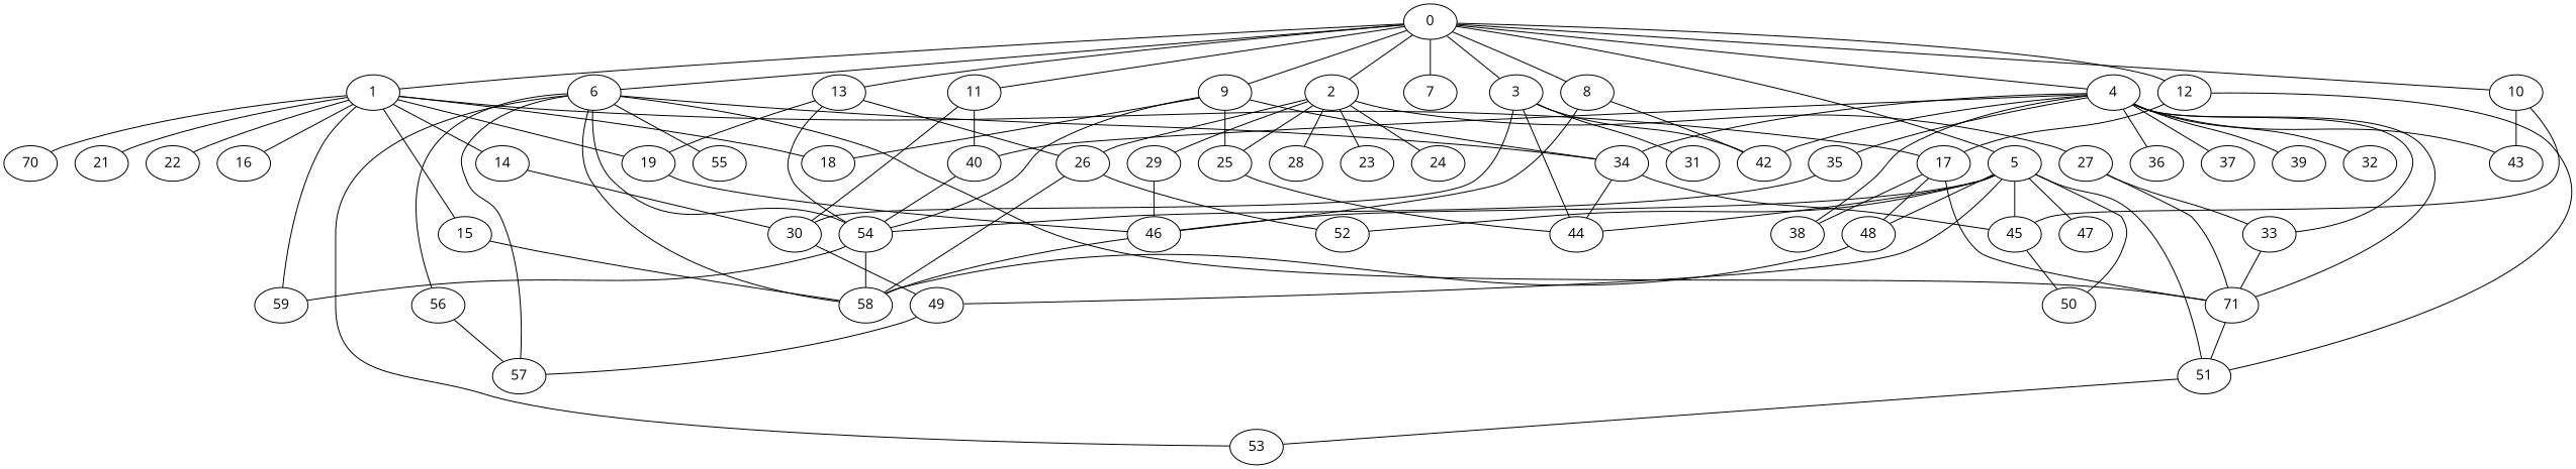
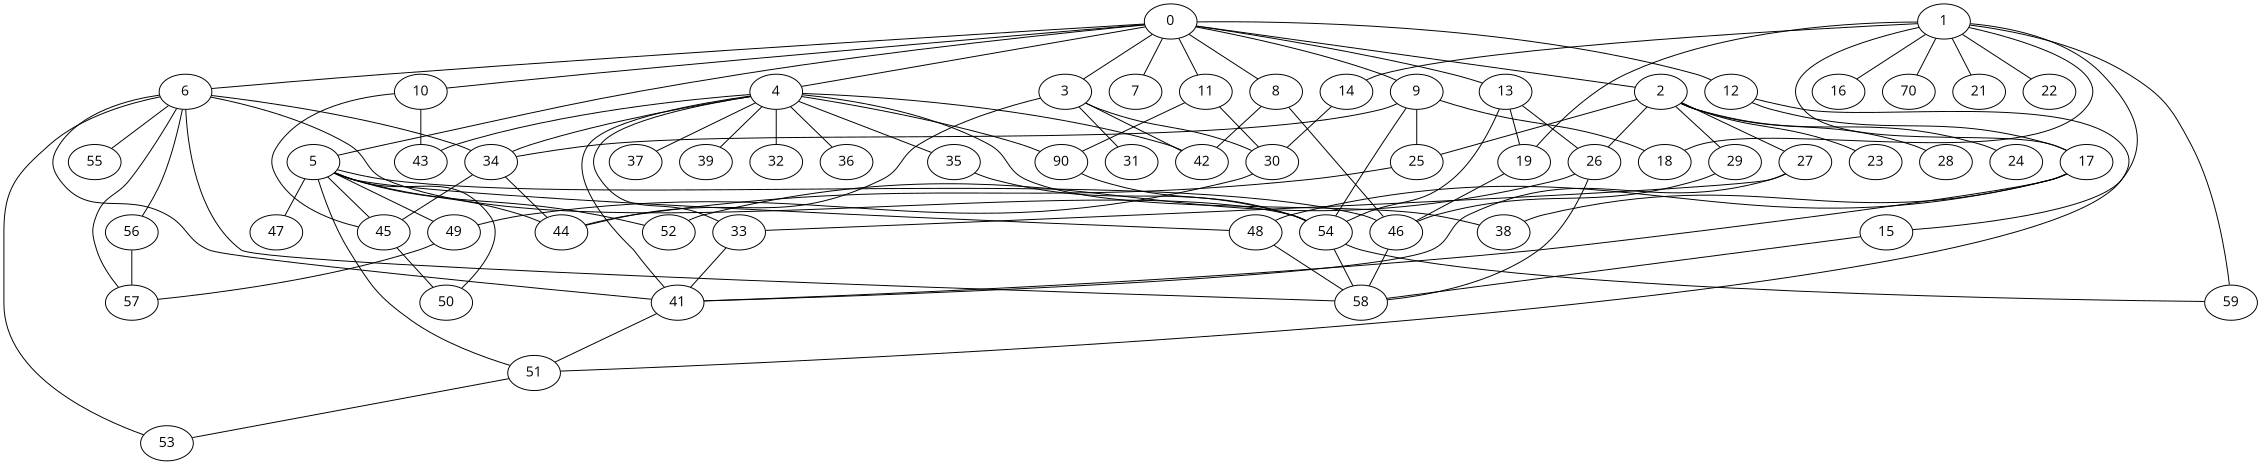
  graph {
    fontname="Open Sans"
    node [fontname="Open Sans"]
    edge [fontname="Open Sans"]
    0
    1
    2
    3
    4
    5
    6
    7
    8
    9
    10
    11
    12
    13
    14
    15
    16
    17
    18
    19
    n21 [label=70]
    21
    22
    59
    23
    24
    25
    26
    27
    28
    29
    30
    31
    42
    44
    32
    34
    35
    36
    37
    38
    33
-   40
-   41 [label=71]
+   40 [label=90]
+   41
    39
    43
    45
    46
    47
    48
    49
    50
    51
    52
    53
    54
    55
    56
    57
    58
-   0 -- 1
    0 -- 2
    0 -- 3
    0 -- 4
    0 -- 5
    0 -- 6
    0 -- 7
    0 -- 8
    0 -- 9
    0 -- 10
    0 -- 11
    0 -- 12
    0 -- 13
    1 -- 14
    1 -- 15
    1 -- 16
    1 -- 17
    1 -- 18
    1 -- 19
    1 -- n21
    1 -- 21
    1 -- 22
    1 -- 59
    2 -- 23
    2 -- 24
    2 -- 25
    2 -- 26
    2 -- 27
    2 -- 28
    2 -- 29
    3 -- 30
    3 -- 31
    3 -- 42
    3 -- 44
    4 -- 42
    4 -- 32
    4 -- 34
    4 -- 35
    4 -- 36
    4 -- 37
    4 -- 38
    4 -- 33
    4 -- 40
    4 -- 41
    4 -- 39
    4 -- 43
    5 -- 44
    5 -- 45
    5 -- 46
    5 -- 47
    5 -- 48
    5 -- 49
    5 -- 50
    5 -- 51
    5 -- 52
    6 -- 34
    6 -- 41
    6 -- 53
    6 -- 54
    6 -- 55
    6 -- 56
    6 -- 57
    6 -- 58
    8 -- 42
    8 -- 46
    9 -- 18
    9 -- 25
    9 -- 34
    9 -- 54
    10 -- 43
    10 -- 45
    11 -- 30
    11 -- 40
    12 -- 17
    12 -- 51
    13 -- 19
    13 -- 26
    13 -- 54
    14 -- 30
    15 -- 58
    17 -- 38
    17 -- 41
    17 -- 48
    19 -- 46
    25 -- 44
    26 -- 52
    26 -- 58
    27 -- 33
    27 -- 41
    29 -- 46
    30 -- 49
    34 -- 44
    34 -- 45
    35 -- 54
    33 -- 41
    40 -- 54
    41 -- 51
    45 -- 50
    46 -- 58
    48 -- 58
    49 -- 57
    51 -- 53
    54 -- 59
    54 -- 58
    56 -- 57
  }
